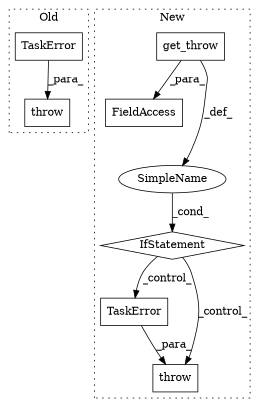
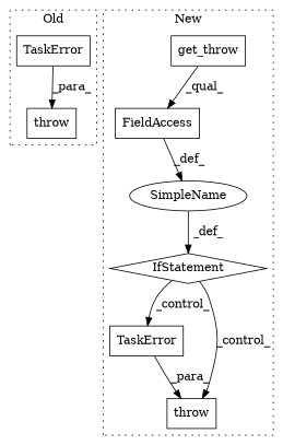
  digraph {
    node [a=32 l="10,1" shape=box]
    n1 [label=TaskError s="11630,11753"]
    n2 [a=53 l=6 label=throw s=11624]
    n3 [l=13 label=get_throw s=12524]
    n4 [a=22 l=32 label=FieldAccess s=12519]
    n5 [label=TaskError s="12795,12919"]
    n6 [a=53 l=6 label=throw s=12789]
    n7 [a=42 label=SimpleName shape=ellipse l=""]
    n8 [a=25 l="4,2" label=IfStatement s="12499,12587" shape=diamond]
    subgraph cluster_1 {
      label=Old
      style=dotted
      n1
      n2
    }
    subgraph cluster_2 {
      label=New
      style=dotted
      n3
      n4
      n5
      n6
      n7
      n8
    }
    n1 -> n2 [label=_para_]
-   n3 -> n4 [label=_para_]
-   n3 -> n7 [label=_def_]
+   n3 -> n4 [label=_qual_]
+   n4 -> n7 [label=_def_]
    n5 -> n6 [label=_para_]
-   n7 -> n8 [label=_cond_]
+   n7 -> n8 [label=_def_]
    n8 -> n5 [label=_control_]
    n8 -> n6 [label=_control_]
  }
